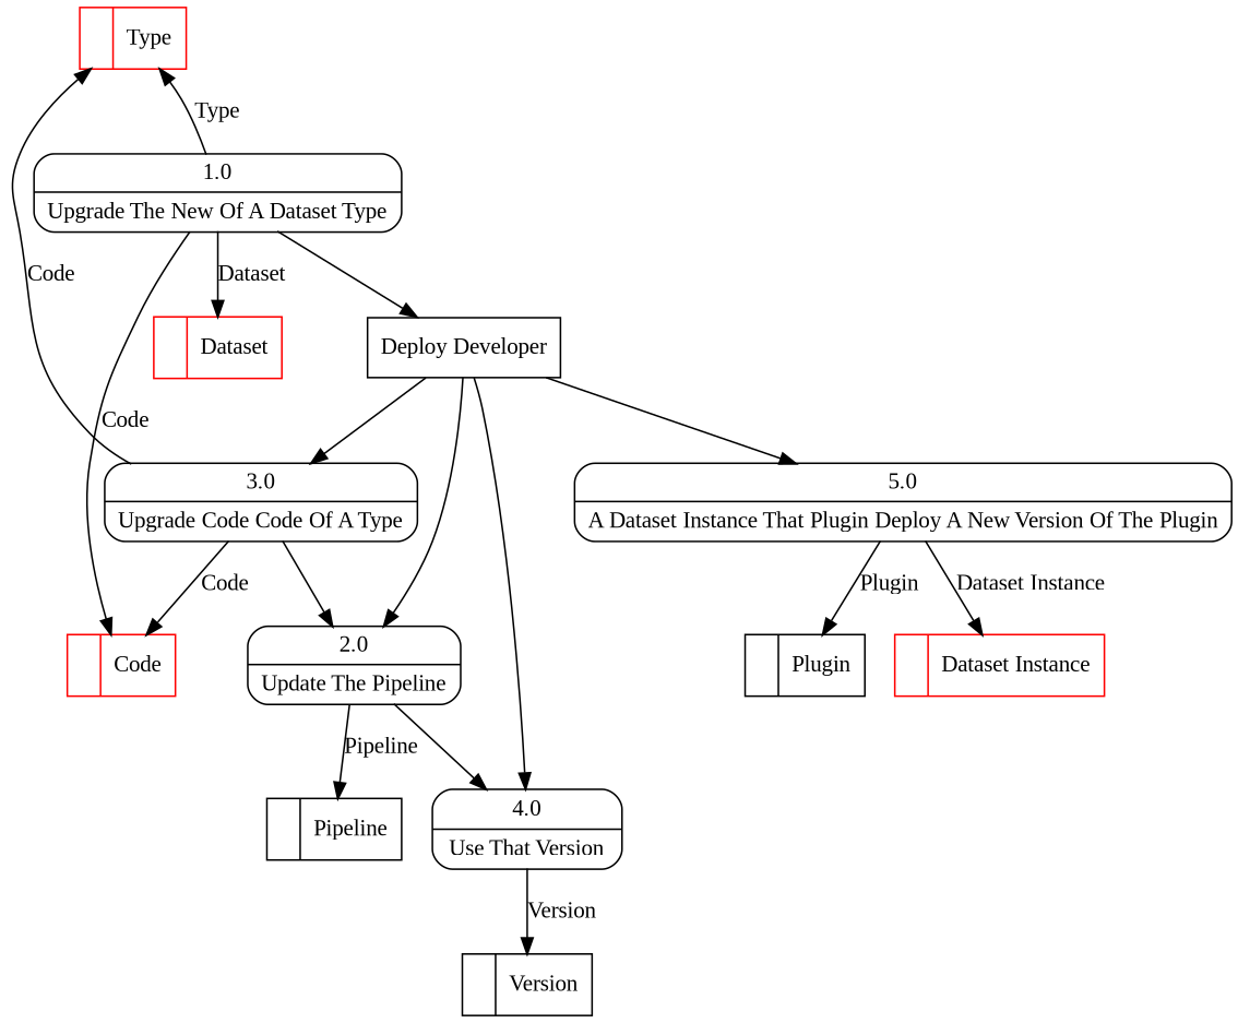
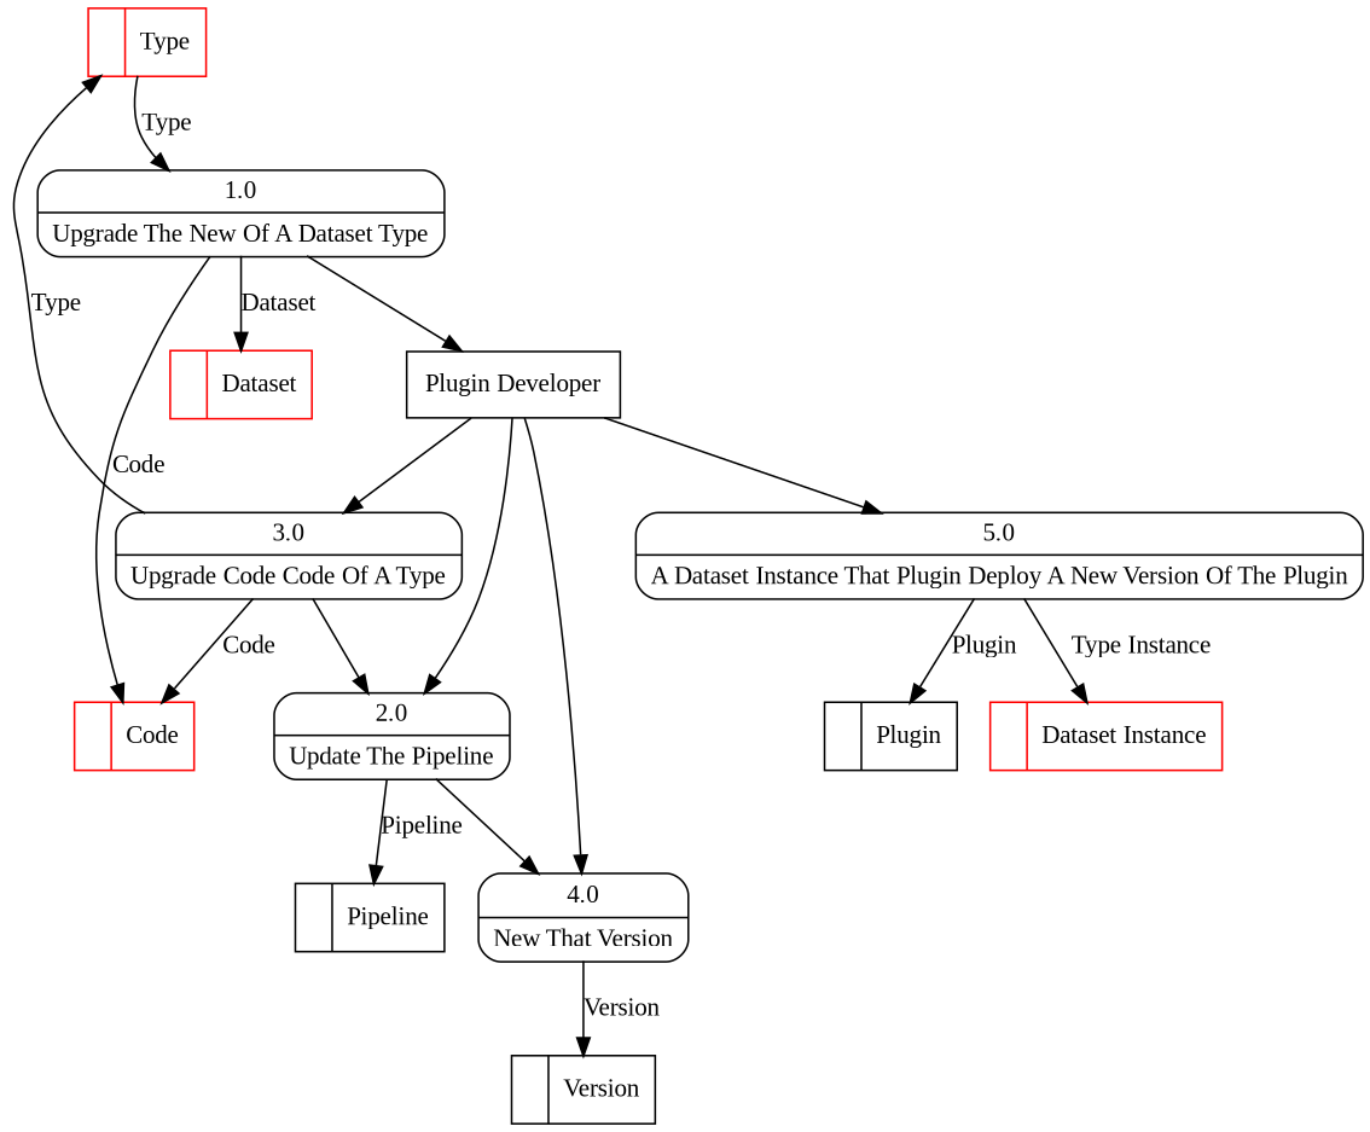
  digraph {
    fontname="Liberation Serif"
    node [fontname="Liberation Serif" shape=record]
    edge [fontname="Liberation Serif"]
    n1 [color=red label="<f0>  |<f1> Type "]
    n2 [label="<f0>  |<f1> Pipeline "]
    n3 [color=red label="<f0>  |<f1> Code "]
    n4 [color=red label="<f0>  |<f1> Dataset Instance "]
    n5 [label="<f0>  |<f1> Version "]
    n6 [label="<f0>  |<f1> Plugin "]
    n7 [color=red label="<f0>  |<f1> Dataset "]
-   n8 [label="Deploy Developer" shape=box]
+   n8 [label="Plugin Developer" shape=box]
    n9 [label="{<f0> 2.0|<f1> Update The Pipeline }" shape=Mrecord]
    n10 [label="{<f0> 3.0|<f1> Upgrade Code Code Of A Type }" shape=Mrecord]
-   n11 [label="{<f0> 4.0|<f1> Use That Version }" shape=Mrecord]
+   n11 [label="{<f0> 4.0|<f1> New That Version }" shape=Mrecord]
    n12 [label="{<f0> 5.0|<f1> A Dataset Instance That Plugin Deploy A New Version Of The Plugin }" shape=Mrecord]
    n13 [label="{<f0> 1.0|<f1> Upgrade The New Of A Dataset Type }" shape=Mrecord]
    n8 -> n9
    n8 -> n10
    n8 -> n11
    n8 -> n12
    n9 -> n2 [label=Pipeline]
    n9 -> n11
-   n10 -> n1 [label=Code]
+   n10 -> n1 [label=Type]
    n10 -> n3 [label=Code]
    n10 -> n9
    n11 -> n5 [label=Version]
-   n12 -> n4 [label="Dataset Instance"]
+   n12 -> n4 [label="Type Instance"]
    n12 -> n6 [label=Plugin]
-   n13 -> n1 [label=Type]
+   n1 -> n13 [label=Type]
    n13 -> n3 [label=Code]
    n13 -> n7 [label=Dataset]
    n13 -> n8
  }
